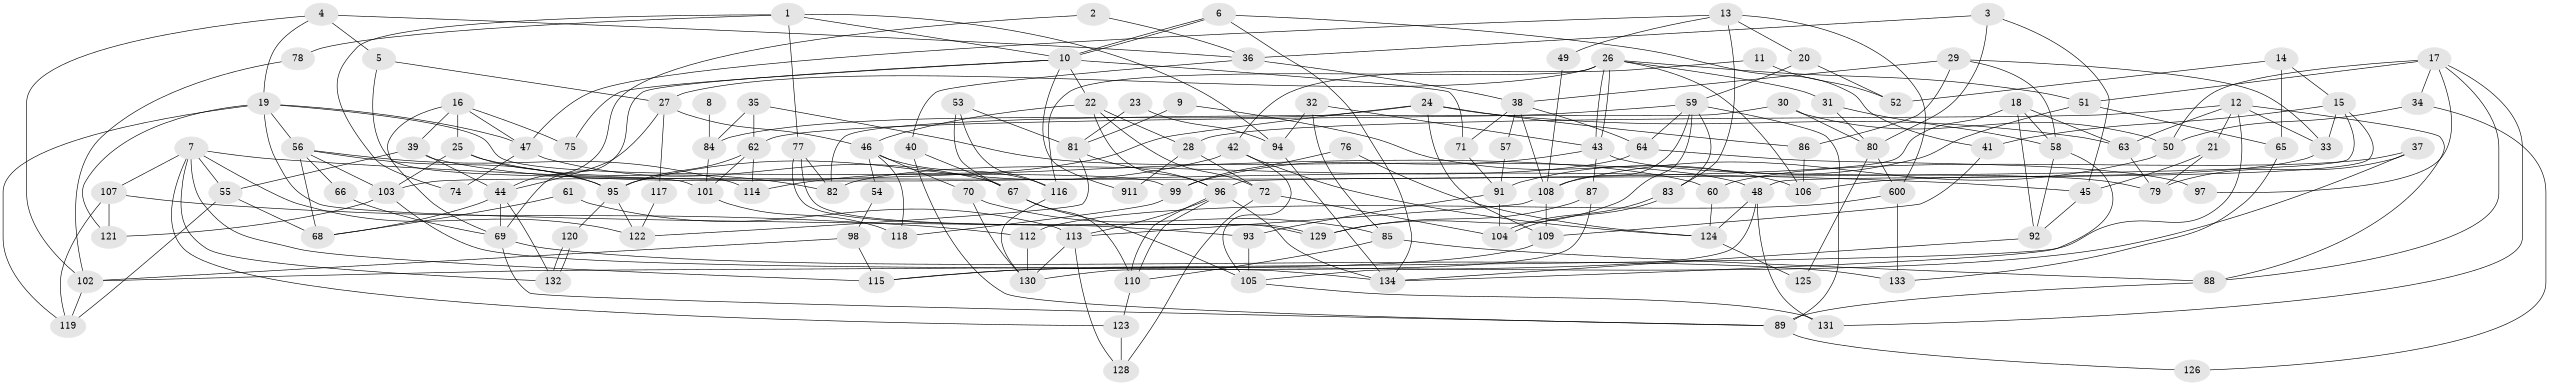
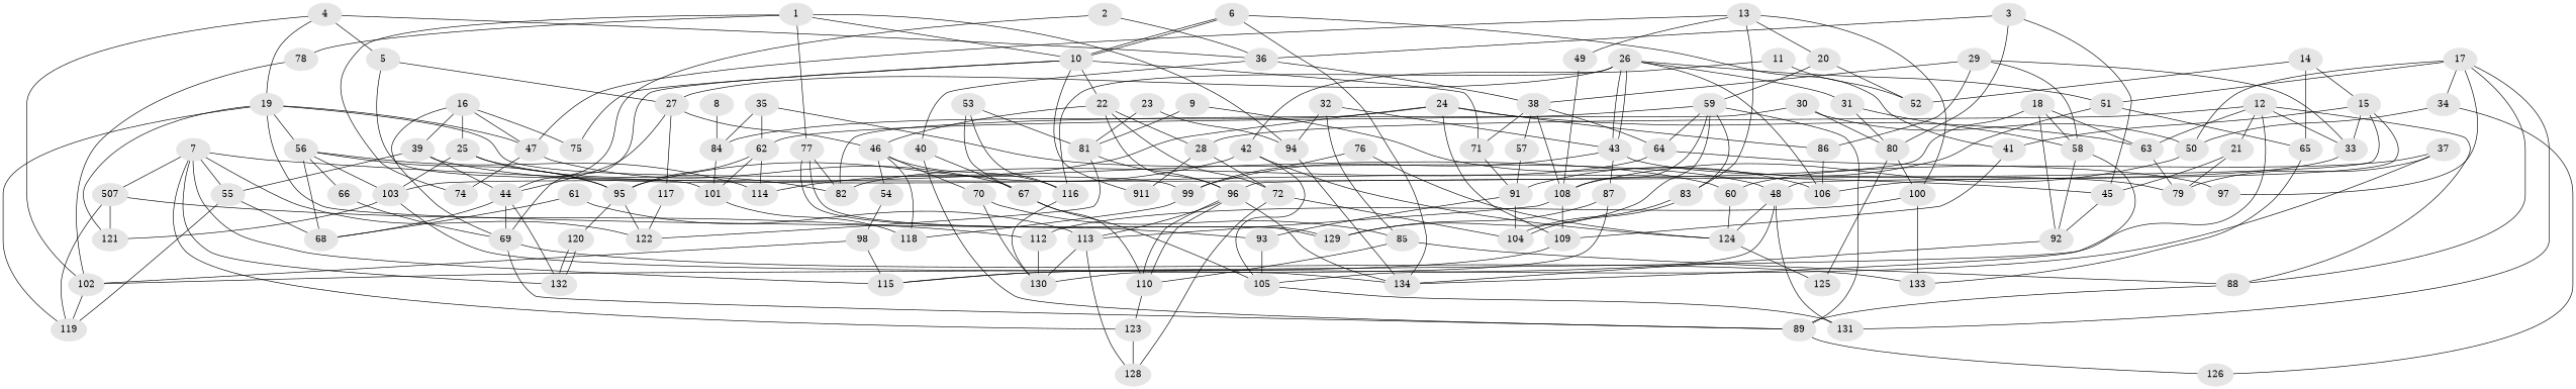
  graph {
    node [color=gray90 style=filled]
    1
    10
    74
    77
    78
    94
    22
    69
    71
    75
    n11 [label=911]
    82
    129
    102
    134
    2
    36
    44
    38
    40
    132
    68
    3
    45
    80
    92
-   100 [label=600]
+   100
    125
    4
    5
    19
    27
    101
    47
    56
    93
    99
    119
    121
    46
    117
    118
    6
    41
    109
    7
    55
-   107
+   107 [label=507]
    115
    122
    123
    112
    128
    8
    84
    9
    81
    106
    96
    28
    72
    89
    133
    91
    11
    42
    52
    95
    105
    124
    12
    21
    33
    63
    88
    79
    13
    20
    49
    83
    59
    67
    108
    104
    14
    15
    65
    48
    131
    113
    110
    16
    25
    39
    103
    60
    17
    34
    50
    51
    97
    126
    18
    58
    114
    66
    62
    64
    116
    54
    70
    23
    24
    86
    120
    26
    31
    43
    87
    130
    29
    57
    30
    32
    85
    35
    37
    98
    53
    61
    76
    1 -- 10
    1 -- 74
    1 -- 77
    1 -- 78
    1 -- 94
    10 -- 22
    10 -- 69
    10 -- 71
    10 -- 75
    10 -- n11
    77 -- 82
    77 -- 129
    77 -- 129
    78 -- 102
    94 -- 134
    22 -- 46
    22 -- 96
    22 -- 28
    22 -- 72
    69 -- 89
    69 -- 133
    71 -- 91
    102 -- 119
    2 -- 36
    2 -- 44
    36 -- 38
    36 -- 40
    44 -- 69
    44 -- 132
    44 -- 68
    38 -- 71
    38 -- 108
    38 -- 64
    38 -- 57
    40 -- 89
    40 -- 67
    3 -- 36
    3 -- 45
    3 -- 80
    45 -- 92
    80 -- 100
    80 -- 125
    92 -- 134
    100 -- 112
    100 -- 133
    4 -- 102
    4 -- 36
    4 -- 5
    4 -- 19
    5 -- 27
    5 -- 101
    19 -- 47
    19 -- 56
    19 -- 93
    19 -- 99
    19 -- 119
    19 -- 121
    27 -- 44
    27 -- 46
    27 -- 117
    101 -- 118
    47 -- 74
    47 -- 67
    56 -- 68
    56 -- 95
    56 -- 103
    56 -- 114
    56 -- 66
    93 -- 105
    99 -- 118
    46 -- 118
    46 -- 116
    46 -- 54
    46 -- 70
    117 -- 122
    6 -- 10
    6 -- 10
    6 -- 134
    6 -- 41
    41 -- 109
    109 -- 115
    7 -- 132
    7 -- 45
    7 -- 55
    7 -- 107
    7 -- 115
    7 -- 122
    7 -- 123
    55 -- 68
    55 -- 119
    107 -- 119
    107 -- 121
    107 -- 112
    123 -- 128
    112 -- 130
    8 -- 84
    84 -- 101
    9 -- 81
    9 -- 106
    81 -- 122
    81 -- 96
    96 -- 134
    96 -- 113
    96 -- 110
    96 -- 110
    28 -- n11
    28 -- 72
    72 -- 128
    72 -- 104
    89 -- 126
    91 -- 93
    91 -- 104
    11 -- 42
    11 -- 52
    42 -- 95
    42 -- 105
    42 -- 124
    95 -- 122
    95 -- 120
    105 -- 131
    124 -- 125
    12 -- 102
    12 -- 28
    12 -- 21
    12 -- 33
    12 -- 63
    12 -- 88
    21 -- 45
    21 -- 79
    33 -- 106
    63 -- 79
    88 -- 89
    13 -- 100
    13 -- 47
    13 -- 20
    13 -- 49
    13 -- 83
    20 -- 52
    20 -- 59
    49 -- 108
    83 -- 104
    83 -- 104
    59 -- 129
    59 -- 89
    59 -- 83
    59 -- 108
    59 -- 62
    59 -- 64
    67 -- 105
    67 -- 110
    108 -- 109
    108 -- 113
    14 -- 52
    14 -- 15
    14 -- 65
    15 -- 41
    15 -- 96
    15 -- 33
    15 -- 48
    65 -- 133
    48 -- 105
    48 -- 124
    48 -- 131
    113 -- 128
    113 -- 130
    110 -- 123
    16 -- 69
    16 -- 75
    16 -- 47
    16 -- 25
    16 -- 39
    25 -- 82
    25 -- 95
    25 -- 103
    39 -- 44
    39 -- 55
    39 -- 60
    103 -- 134
    103 -- 121
    60 -- 124
    17 -- 88
    17 -- 131
    17 -- 34
    17 -- 50
    17 -- 51
    17 -- 97
    34 -- 50
    34 -- 126
    50 -- 108
    51 -- 91
    51 -- 65
    18 -- 92
    18 -- 63
    18 -- 103
    18 -- 58
    58 -- 134
    58 -- 92
    66 -- 69
    62 -- 101
    62 -- 95
    62 -- 114
    64 -- 82
    64 -- 97
    116 -- 130
    54 -- 98
    70 -- 130
    70 -- 85
    23 -- 94
    23 -- 81
    24 -- 109
    24 -- 84
    24 -- 63
    24 -- 114
    24 -- 86
    86 -- 106
    120 -- 132
    120 -- 132
    26 -- 27
    26 -- 106
    26 -- 51
    26 -- 116
    26 -- 31
    26 -- 43
    26 -- 43
    31 -- 80
    31 -- 58
    43 -- 99
    43 -- 79
    43 -- 87
    87 -- 129
    87 -- 130
    29 -- 38
    29 -- 33
    29 -- 58
    29 -- 86
    57 -- 91
    30 -- 82
    30 -- 80
    30 -- 50
    32 -- 94
    32 -- 43
    32 -- 85
    85 -- 88
    85 -- 110
    35 -- 84
    35 -- 48
    35 -- 62
    37 -- 115
    37 -- 79
    37 -- 60
    98 -- 102
    98 -- 115
    53 -- 81
    53 -- 67
    53 -- 116
    61 -- 68
    61 -- 113
    76 -- 99
    76 -- 124
  }
